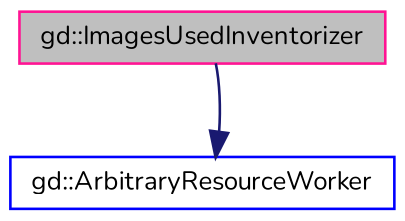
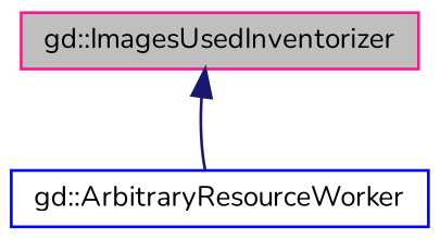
  digraph {
    fontname=Nunito
    node [fontname=Nunito fontsize=10 shape=record style=filled]
    n1 [color=deeppink fillcolor=grey75 fontcolor=black height=0.2 label="gd::ImagesUsedInventorizer" width=0.4]
    n2 [color=blue fillcolor=white height=0.2 label="gd::ArbitraryResourceWorker" width=0.4]
-   n2 -> n1 [color=midnightblue dir=back fontname=Nunito fontsize=10 labelfontname=Helvetica labelfontsize=10 style=solid]
+   n1 -> n2 [color=midnightblue dir=back fontname=Nunito fontsize=10 labelfontname=Helvetica labelfontsize=10 style=solid]
  }
